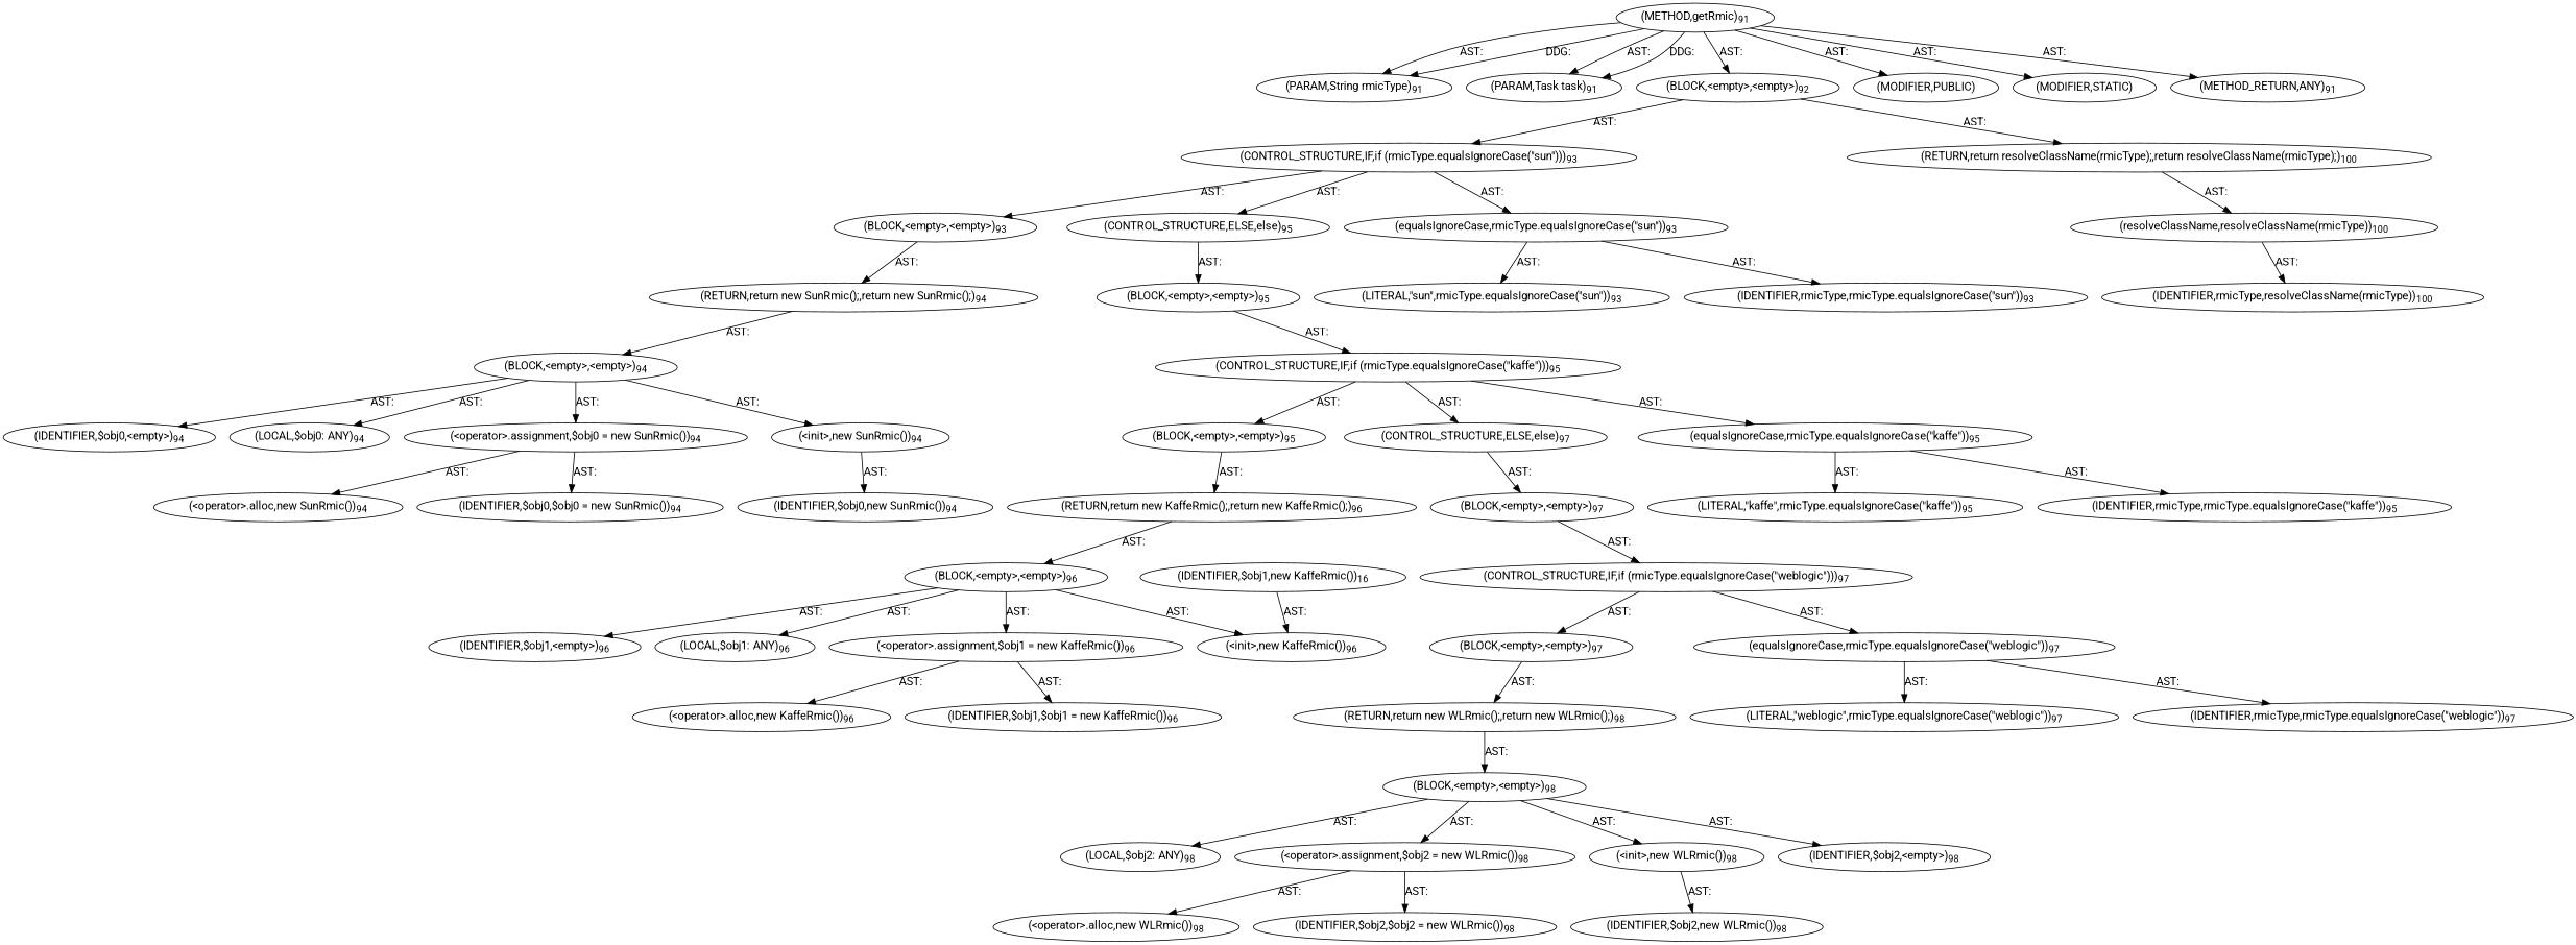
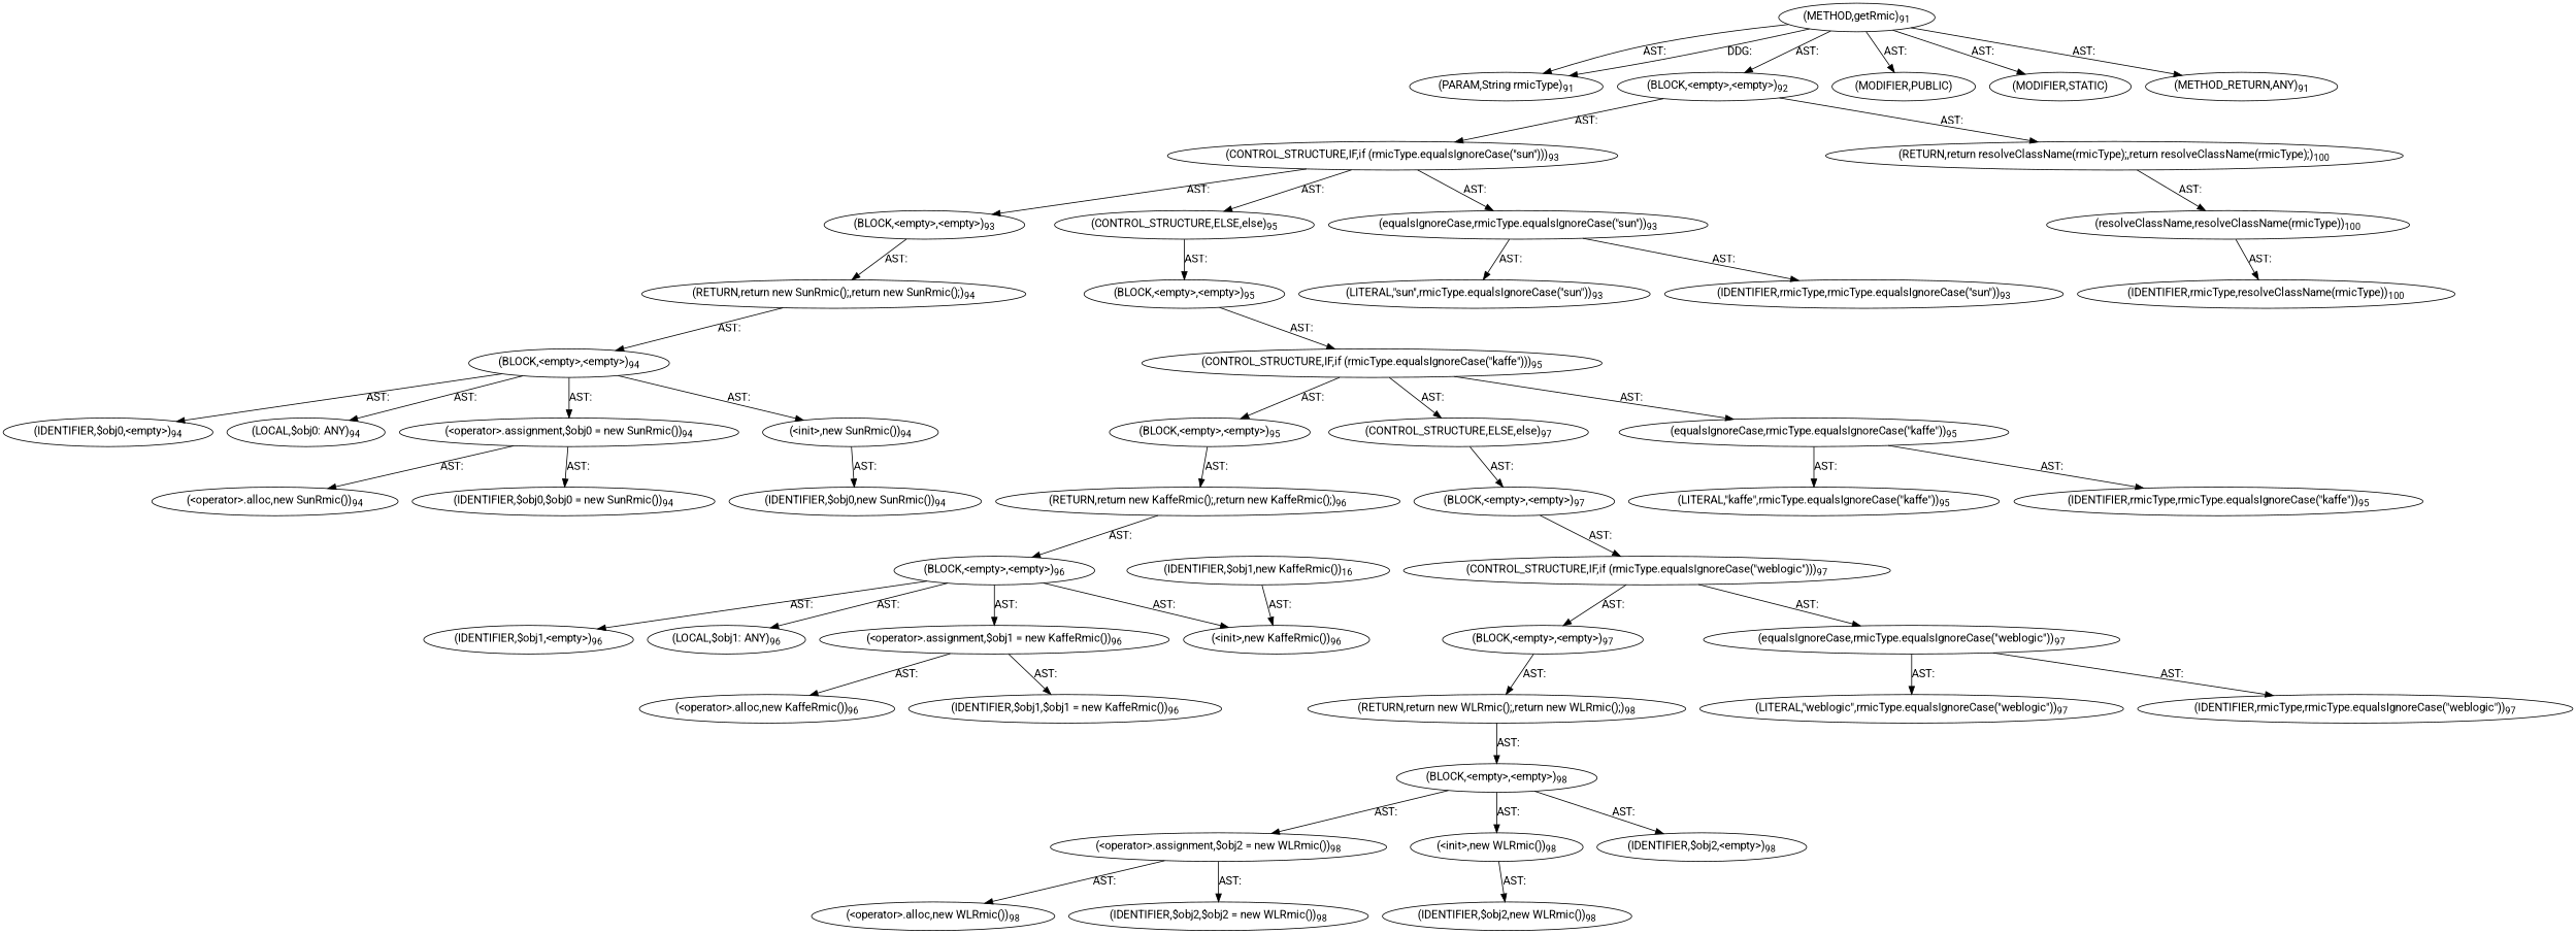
  digraph {
    fontname=Roboto
    node [fontname=Roboto]
    edge [fontname=Roboto]
    n1 [label=<(METHOD,getRmic)<SUB>91</SUB>>]
    n2 [label=<(PARAM,String rmicType)<SUB>91</SUB>>]
-   n3 [label=<(PARAM,Task task)<SUB>91</SUB>>]
    n4 [label=<(BLOCK,&lt;empty&gt;,&lt;empty&gt;)<SUB>92</SUB>>]
    n5 [label=<(MODIFIER,PUBLIC)>]
    n6 [label=<(MODIFIER,STATIC)>]
    n7 [label=<(METHOD_RETURN,ANY)<SUB>91</SUB>>]
    n8 [label=<(CONTROL_STRUCTURE,IF,if (rmicType.equalsIgnoreCase(&quot;sun&quot;)))<SUB>93</SUB>>]
    n9 [label=<(RETURN,return resolveClassName(rmicType);,return resolveClassName(rmicType);)<SUB>100</SUB>>]
    n10 [label=<(equalsIgnoreCase,rmicType.equalsIgnoreCase(&quot;sun&quot;))<SUB>93</SUB>>]
    n11 [label=<(BLOCK,&lt;empty&gt;,&lt;empty&gt;)<SUB>93</SUB>>]
    n12 [label=<(CONTROL_STRUCTURE,ELSE,else)<SUB>95</SUB>>]
    n13 [label=<(resolveClassName,resolveClassName(rmicType))<SUB>100</SUB>>]
    n14 [label=<(IDENTIFIER,rmicType,rmicType.equalsIgnoreCase(&quot;sun&quot;))<SUB>93</SUB>>]
    n15 [label=<(LITERAL,&quot;sun&quot;,rmicType.equalsIgnoreCase(&quot;sun&quot;))<SUB>93</SUB>>]
    n16 [label=<(RETURN,return new SunRmic();,return new SunRmic();)<SUB>94</SUB>>]
    n17 [label=<(BLOCK,&lt;empty&gt;,&lt;empty&gt;)<SUB>95</SUB>>]
    n18 [label=<(BLOCK,&lt;empty&gt;,&lt;empty&gt;)<SUB>94</SUB>>]
    n19 [label=<(LOCAL,$obj0: ANY)<SUB>94</SUB>>]
    n20 [label=<(&lt;operator&gt;.assignment,$obj0 = new SunRmic())<SUB>94</SUB>>]
    n21 [label=<(&lt;init&gt;,new SunRmic())<SUB>94</SUB>>]
    n22 [label=<(IDENTIFIER,$obj0,&lt;empty&gt;)<SUB>94</SUB>>]
    n23 [label=<(IDENTIFIER,$obj0,$obj0 = new SunRmic())<SUB>94</SUB>>]
    n24 [label=<(&lt;operator&gt;.alloc,new SunRmic())<SUB>94</SUB>>]
    n25 [label=<(IDENTIFIER,$obj0,new SunRmic())<SUB>94</SUB>>]
    n26 [label=<(CONTROL_STRUCTURE,IF,if (rmicType.equalsIgnoreCase(&quot;kaffe&quot;)))<SUB>95</SUB>>]
    n27 [label=<(equalsIgnoreCase,rmicType.equalsIgnoreCase(&quot;kaffe&quot;))<SUB>95</SUB>>]
    n28 [label=<(BLOCK,&lt;empty&gt;,&lt;empty&gt;)<SUB>95</SUB>>]
    n29 [label=<(CONTROL_STRUCTURE,ELSE,else)<SUB>97</SUB>>]
    n30 [label=<(IDENTIFIER,rmicType,rmicType.equalsIgnoreCase(&quot;kaffe&quot;))<SUB>95</SUB>>]
    n31 [label=<(LITERAL,&quot;kaffe&quot;,rmicType.equalsIgnoreCase(&quot;kaffe&quot;))<SUB>95</SUB>>]
    n32 [label=<(RETURN,return new KaffeRmic();,return new KaffeRmic();)<SUB>96</SUB>>]
    n33 [label=<(BLOCK,&lt;empty&gt;,&lt;empty&gt;)<SUB>97</SUB>>]
    n34 [label=<(BLOCK,&lt;empty&gt;,&lt;empty&gt;)<SUB>96</SUB>>]
    n35 [label=<(LOCAL,$obj1: ANY)<SUB>96</SUB>>]
    n36 [label=<(&lt;operator&gt;.assignment,$obj1 = new KaffeRmic())<SUB>96</SUB>>]
    n37 [label=<(&lt;init&gt;,new KaffeRmic())<SUB>96</SUB>>]
    n38 [label=<(IDENTIFIER,$obj1,&lt;empty&gt;)<SUB>96</SUB>>]
    n39 [label=<(IDENTIFIER,$obj1,$obj1 = new KaffeRmic())<SUB>96</SUB>>]
    n40 [label=<(&lt;operator&gt;.alloc,new KaffeRmic())<SUB>96</SUB>>]
    n41 [label=<(IDENTIFIER,$obj1,new KaffeRmic())<SUB>16</SUB>>]
    n42 [label=<(CONTROL_STRUCTURE,IF,if (rmicType.equalsIgnoreCase(&quot;weblogic&quot;)))<SUB>97</SUB>>]
    n43 [label=<(equalsIgnoreCase,rmicType.equalsIgnoreCase(&quot;weblogic&quot;))<SUB>97</SUB>>]
    n44 [label=<(BLOCK,&lt;empty&gt;,&lt;empty&gt;)<SUB>97</SUB>>]
    n45 [label=<(IDENTIFIER,rmicType,rmicType.equalsIgnoreCase(&quot;weblogic&quot;))<SUB>97</SUB>>]
    n46 [label=<(LITERAL,&quot;weblogic&quot;,rmicType.equalsIgnoreCase(&quot;weblogic&quot;))<SUB>97</SUB>>]
    n47 [label=<(RETURN,return new WLRmic();,return new WLRmic();)<SUB>98</SUB>>]
    n48 [label=<(BLOCK,&lt;empty&gt;,&lt;empty&gt;)<SUB>98</SUB>>]
-   n49 [label=<(LOCAL,$obj2: ANY)<SUB>98</SUB>>]
    n50 [label=<(&lt;operator&gt;.assignment,$obj2 = new WLRmic())<SUB>98</SUB>>]
    n51 [label=<(&lt;init&gt;,new WLRmic())<SUB>98</SUB>>]
    n52 [label=<(IDENTIFIER,$obj2,&lt;empty&gt;)<SUB>98</SUB>>]
    n53 [label=<(IDENTIFIER,$obj2,$obj2 = new WLRmic())<SUB>98</SUB>>]
    n54 [label=<(&lt;operator&gt;.alloc,new WLRmic())<SUB>98</SUB>>]
    n55 [label=<(IDENTIFIER,$obj2,new WLRmic())<SUB>98</SUB>>]
    n56 [label=<(IDENTIFIER,rmicType,resolveClassName(rmicType))<SUB>100</SUB>>]
    n1 -> n2 [label="AST: "]
    n1 -> n2 [label="DDG: "]
-   n1 -> n3 [label="AST: "]
-   n1 -> n3 [label="DDG: "]
    n1 -> n4 [label="AST: "]
    n1 -> n5 [label="AST: "]
    n1 -> n6 [label="AST: "]
    n1 -> n7 [label="AST: "]
    n4 -> n8 [label="AST: "]
    n4 -> n9 [label="AST: "]
    n8 -> n10 [label="AST: "]
    n8 -> n11 [label="AST: "]
    n8 -> n12 [label="AST: "]
    n9 -> n13 [label="AST: "]
    n10 -> n14 [label="AST: "]
    n10 -> n15 [label="AST: "]
    n11 -> n16 [label="AST: "]
    n12 -> n17 [label="AST: "]
    n13 -> n56 [label="AST: "]
    n16 -> n18 [label="AST: "]
    n17 -> n26 [label="AST: "]
    n18 -> n19 [label="AST: "]
    n18 -> n20 [label="AST: "]
    n18 -> n21 [label="AST: "]
    n18 -> n22 [label="AST: "]
    n20 -> n23 [label="AST: "]
    n20 -> n24 [label="AST: "]
    n21 -> n25 [label="AST: "]
    n26 -> n27 [label="AST: "]
    n26 -> n28 [label="AST: "]
    n26 -> n29 [label="AST: "]
    n27 -> n30 [label="AST: "]
    n27 -> n31 [label="AST: "]
    n28 -> n32 [label="AST: "]
    n29 -> n33 [label="AST: "]
    n32 -> n34 [label="AST: "]
    n33 -> n42 [label="AST: "]
    n34 -> n35 [label="AST: "]
    n34 -> n36 [label="AST: "]
    n34 -> n37 [label="AST: "]
    n34 -> n38 [label="AST: "]
    n36 -> n39 [label="AST: "]
    n36 -> n40 [label="AST: "]
    n41 -> n37 [label="AST: "]
    n42 -> n43 [label="AST: "]
    n42 -> n44 [label="AST: "]
    n43 -> n45 [label="AST: "]
    n43 -> n46 [label="AST: "]
    n44 -> n47 [label="AST: "]
    n47 -> n48 [label="AST: "]
-   n48 -> n49 [label="AST: "]
    n48 -> n50 [label="AST: "]
    n48 -> n51 [label="AST: "]
    n48 -> n52 [label="AST: "]
    n50 -> n53 [label="AST: "]
    n50 -> n54 [label="AST: "]
    n51 -> n55 [label="AST: "]
  }
